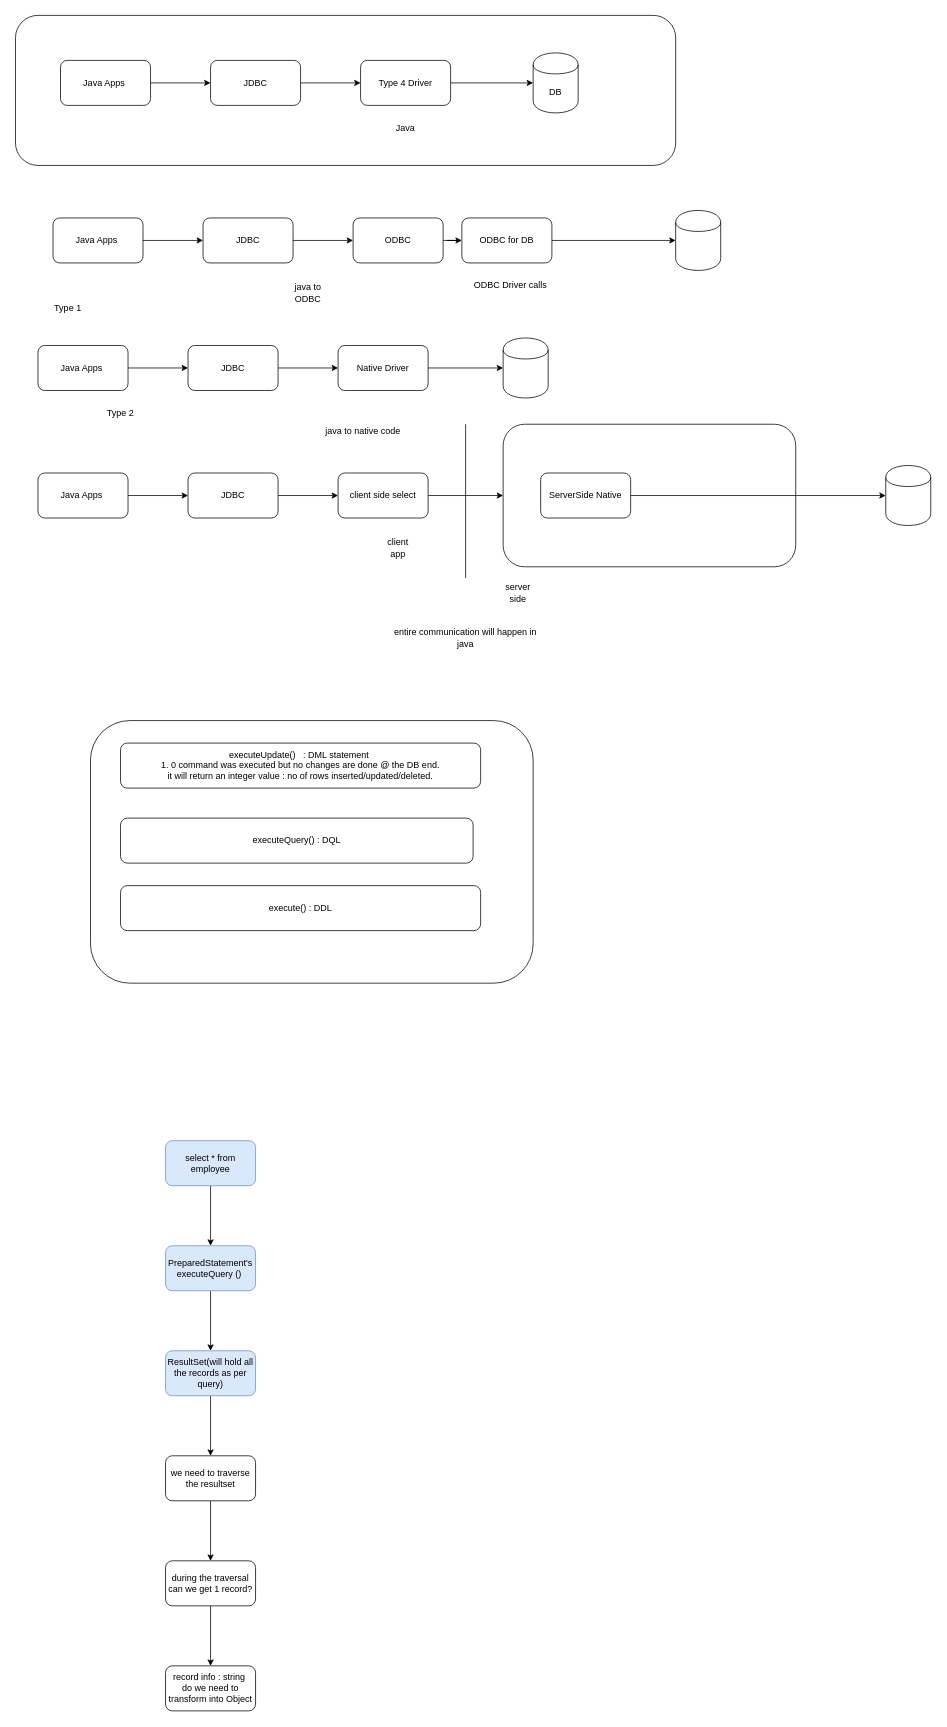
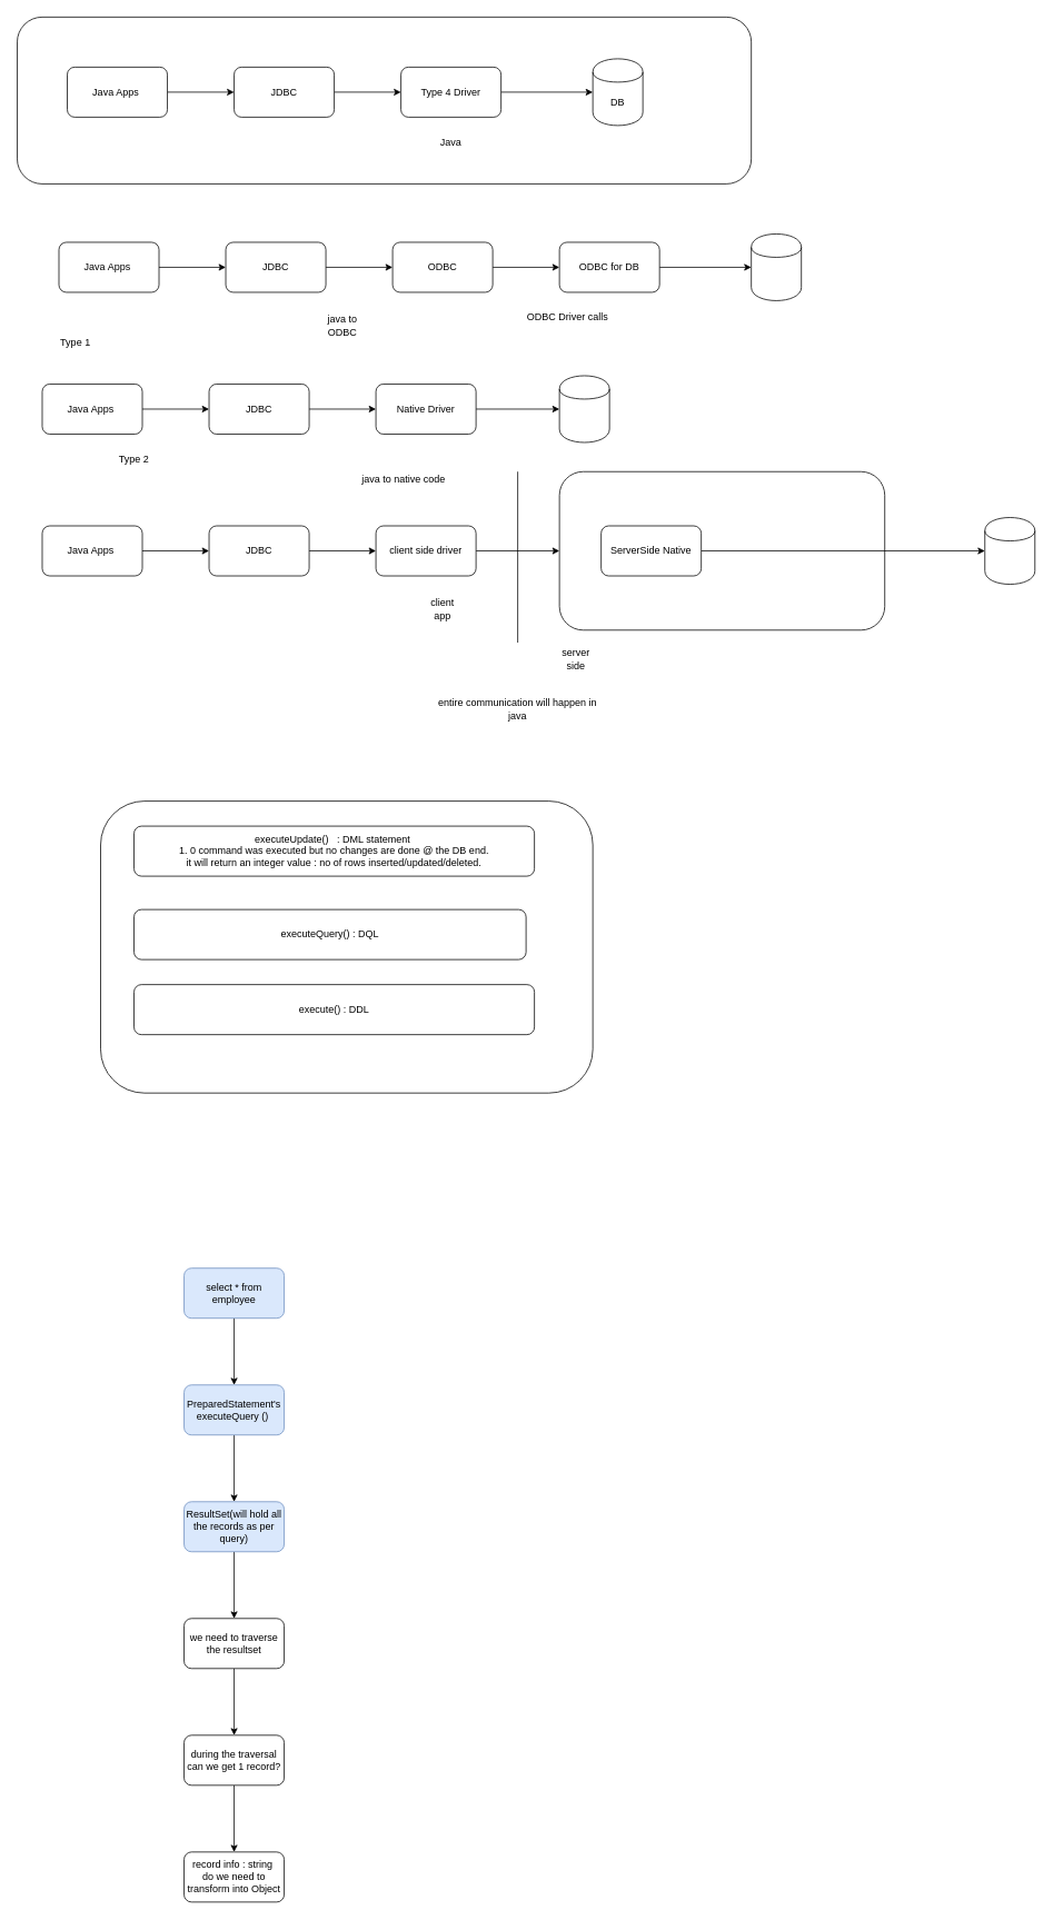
  <mxCell id="0" />
  <mxCell id="1" parent="0" />
  <mxCell id="2" value="" style="rounded=1;whiteSpace=wrap;html=1;" vertex="1" parent="1"><mxGeometry x="20" y="20" width="880" height="200" as="geometry" /></mxCell>
  <mxCell id="3" value="" style="edgeStyle=orthogonalEdgeStyle;rounded=0;orthogonalLoop=1;jettySize=auto;html=1;" edge="1" parent="1" source="4" target="6"><mxGeometry relative="1" as="geometry" /></mxCell>
  <mxCell id="4" value="Java Apps&amp;nbsp;" style="rounded=1;whiteSpace=wrap;html=1;" vertex="1" parent="1"><mxGeometry x="80" y="80" width="120" height="60" as="geometry" /></mxCell>
  <mxCell id="5" value="" style="edgeStyle=orthogonalEdgeStyle;rounded=0;orthogonalLoop=1;jettySize=auto;html=1;" edge="1" parent="1" source="6" target="8"><mxGeometry relative="1" as="geometry" /></mxCell>
  <mxCell id="6" value="JDBC" style="whiteSpace=wrap;html=1;rounded=1;" vertex="1" parent="1"><mxGeometry x="280" y="80" width="120" height="60" as="geometry" /></mxCell>
  <mxCell id="7" value="" style="edgeStyle=orthogonalEdgeStyle;rounded=0;orthogonalLoop=1;jettySize=auto;html=1;" edge="1" parent="1" source="8" target="9"><mxGeometry relative="1" as="geometry" /></mxCell>
  <mxCell id="8" value="Type 4 Driver" style="whiteSpace=wrap;html=1;rounded=1;" vertex="1" parent="1"><mxGeometry x="480" y="80" width="120" height="60" as="geometry" /></mxCell>
  <mxCell id="9" value="DB" style="shape=cylinder;whiteSpace=wrap;html=1;boundedLbl=1;backgroundOutline=1;rounded=1;" vertex="1" parent="1"><mxGeometry x="710" y="70" width="60" height="80" as="geometry" /></mxCell>
  <mxCell id="10" value="Java" style="text;html=1;strokeColor=none;fillColor=none;align=center;verticalAlign=middle;whiteSpace=wrap;rounded=0;" vertex="1" parent="1"><mxGeometry x="520" y="160" width="40" height="20" as="geometry" /></mxCell>
  <mxCell id="11" value="" style="edgeStyle=orthogonalEdgeStyle;rounded=0;orthogonalLoop=1;jettySize=auto;html=1;" edge="1" parent="1" source="12" target="14"><mxGeometry relative="1" as="geometry" /></mxCell>
  <mxCell id="12" value="Java Apps&amp;nbsp;" style="rounded=1;whiteSpace=wrap;html=1;" vertex="1" parent="1"><mxGeometry x="70" y="290" width="120" height="60" as="geometry" /></mxCell>
  <mxCell id="13" value="" style="edgeStyle=orthogonalEdgeStyle;rounded=0;orthogonalLoop=1;jettySize=auto;html=1;" edge="1" parent="1" source="14" target="16"><mxGeometry relative="1" as="geometry" /></mxCell>
  <mxCell id="14" value="JDBC" style="whiteSpace=wrap;html=1;rounded=1;" vertex="1" parent="1"><mxGeometry x="270" y="290" width="120" height="60" as="geometry" /></mxCell>
  <mxCell id="15" value="" style="edgeStyle=orthogonalEdgeStyle;rounded=0;orthogonalLoop=1;jettySize=auto;html=1;" edge="1" parent="1" source="16" target="18"><mxGeometry relative="1" as="geometry" /></mxCell>
  <mxCell id="16" value="ODBC" style="rounded=1;whiteSpace=wrap;html=1;" vertex="1" parent="1"><mxGeometry x="470" y="290" width="120" height="60" as="geometry" /></mxCell>
  <mxCell id="17" value="" style="edgeStyle=orthogonalEdgeStyle;rounded=0;orthogonalLoop=1;jettySize=auto;html=1;" edge="1" parent="1" source="18" target="19"><mxGeometry relative="1" as="geometry" /></mxCell>
- <mxCell id="18" value="ODBC for DB" style="whiteSpace=wrap;html=1;rounded=1;" vertex="1" parent="1"><mxGeometry x="615" y="290" width="120" height="60" as="geometry" /></mxCell>
+ <mxCell id="18" value="ODBC for DB" style="whiteSpace=wrap;html=1;rounded=1;" vertex="1" parent="1"><mxGeometry x="670" y="290" width="120" height="60" as="geometry" /></mxCell>
  <mxCell id="19" value="" style="shape=cylinder;whiteSpace=wrap;html=1;boundedLbl=1;backgroundOutline=1;rounded=1;" vertex="1" parent="1"><mxGeometry x="900" y="280" width="60" height="80" as="geometry" /></mxCell>
  <mxCell id="20" value="java to ODBC" style="text;html=1;strokeColor=none;fillColor=none;align=center;verticalAlign=middle;whiteSpace=wrap;rounded=0;" vertex="1" parent="1"><mxGeometry x="390" y="380" width="40" height="20" as="geometry" /></mxCell>
  <mxCell id="21" value="ODBC Driver calls" style="text;html=1;strokeColor=none;fillColor=none;align=center;verticalAlign=middle;whiteSpace=wrap;rounded=0;" vertex="1" parent="1"><mxGeometry x="610" y="370" width="140" height="20" as="geometry" /></mxCell>
  <mxCell id="22" value="Type 1" style="text;html=1;strokeColor=none;fillColor=none;align=center;verticalAlign=middle;whiteSpace=wrap;rounded=0;" vertex="1" parent="1"><mxGeometry x="70" y="400" width="40" height="20" as="geometry" /></mxCell>
  <mxCell id="23" value="" style="edgeStyle=orthogonalEdgeStyle;rounded=0;orthogonalLoop=1;jettySize=auto;html=1;" edge="1" parent="1" source="24" target="26"><mxGeometry relative="1" as="geometry" /></mxCell>
  <mxCell id="24" value="Java Apps&amp;nbsp;" style="rounded=1;whiteSpace=wrap;html=1;" vertex="1" parent="1"><mxGeometry x="50" y="460" width="120" height="60" as="geometry" /></mxCell>
  <mxCell id="25" value="" style="edgeStyle=orthogonalEdgeStyle;rounded=0;orthogonalLoop=1;jettySize=auto;html=1;" edge="1" parent="1" source="26" target="28"><mxGeometry relative="1" as="geometry" /></mxCell>
  <mxCell id="26" value="JDBC" style="whiteSpace=wrap;html=1;rounded=1;" vertex="1" parent="1"><mxGeometry x="250" y="460" width="120" height="60" as="geometry" /></mxCell>
  <mxCell id="27" value="" style="edgeStyle=orthogonalEdgeStyle;rounded=0;orthogonalLoop=1;jettySize=auto;html=1;" edge="1" parent="1" source="28" target="29"><mxGeometry relative="1" as="geometry" /></mxCell>
  <mxCell id="28" value="Native Driver" style="rounded=1;whiteSpace=wrap;html=1;" vertex="1" parent="1"><mxGeometry x="450" y="460" width="120" height="60" as="geometry" /></mxCell>
  <mxCell id="29" value="" style="shape=cylinder;whiteSpace=wrap;html=1;boundedLbl=1;backgroundOutline=1;rounded=1;" vertex="1" parent="1"><mxGeometry x="670" y="450" width="60" height="80" as="geometry" /></mxCell>
  <mxCell id="30" value="Type 2" style="text;html=1;strokeColor=none;fillColor=none;align=center;verticalAlign=middle;whiteSpace=wrap;rounded=0;" vertex="1" parent="1"><mxGeometry x="140" y="540" width="40" height="20" as="geometry" /></mxCell>
  <mxCell id="31" value="java to native code&amp;nbsp;" style="text;html=1;strokeColor=none;fillColor=none;align=center;verticalAlign=middle;whiteSpace=wrap;rounded=0;" vertex="1" parent="1"><mxGeometry x="410" y="565" width="150" height="20" as="geometry" /></mxCell>
  <mxCell id="32" value="" style="edgeStyle=orthogonalEdgeStyle;rounded=0;orthogonalLoop=1;jettySize=auto;html=1;" edge="1" parent="1" source="33" target="35"><mxGeometry relative="1" as="geometry" /></mxCell>
  <mxCell id="33" value="Java Apps&amp;nbsp;" style="rounded=1;whiteSpace=wrap;html=1;" vertex="1" parent="1"><mxGeometry x="50" y="630" width="120" height="60" as="geometry" /></mxCell>
  <mxCell id="34" value="" style="edgeStyle=orthogonalEdgeStyle;rounded=0;orthogonalLoop=1;jettySize=auto;html=1;" edge="1" parent="1" source="35" target="37"><mxGeometry relative="1" as="geometry" /></mxCell>
  <mxCell id="35" value="JDBC" style="whiteSpace=wrap;html=1;rounded=1;" vertex="1" parent="1"><mxGeometry x="250" y="630" width="120" height="60" as="geometry" /></mxCell>
  <mxCell id="36" value="" style="edgeStyle=orthogonalEdgeStyle;rounded=0;orthogonalLoop=1;jettySize=auto;html=1;" edge="1" parent="1" source="37" target="38"><mxGeometry relative="1" as="geometry" /></mxCell>
- <mxCell id="37" value="client side select" style="whiteSpace=wrap;html=1;rounded=1;" vertex="1" parent="1"><mxGeometry x="450" y="630" width="120" height="60" as="geometry" /></mxCell>
+ <mxCell id="37" value="client side driver" style="whiteSpace=wrap;html=1;rounded=1;" vertex="1" parent="1"><mxGeometry x="450" y="630" width="120" height="60" as="geometry" /></mxCell>
  <mxCell id="38" value="" style="whiteSpace=wrap;html=1;rounded=1;" vertex="1" parent="1"><mxGeometry x="670" y="565" width="390" height="190" as="geometry" /></mxCell>
  <mxCell id="39" value="" style="edgeStyle=orthogonalEdgeStyle;rounded=0;orthogonalLoop=1;jettySize=auto;html=1;" edge="1" parent="1" source="40" target="41"><mxGeometry relative="1" as="geometry" /></mxCell>
  <mxCell id="40" value="ServerSide Native" style="rounded=1;whiteSpace=wrap;html=1;" vertex="1" parent="1"><mxGeometry x="720" y="630" width="120" height="60" as="geometry" /></mxCell>
  <mxCell id="41" value="" style="shape=cylinder;whiteSpace=wrap;html=1;boundedLbl=1;backgroundOutline=1;rounded=1;" vertex="1" parent="1"><mxGeometry x="1180" y="620" width="60" height="80" as="geometry" /></mxCell>
  <mxCell id="42" value="" style="endArrow=none;html=1;" edge="1" parent="1"><mxGeometry width="50" height="50" relative="1" as="geometry"><mxPoint x="620" y="770" as="sourcePoint" /><mxPoint x="620" y="565" as="targetPoint" /></mxGeometry></mxCell>
  <mxCell id="43" value="client app" style="text;html=1;strokeColor=none;fillColor=none;align=center;verticalAlign=middle;whiteSpace=wrap;rounded=0;" vertex="1" parent="1"><mxGeometry x="510" y="720" width="40" height="20" as="geometry" /></mxCell>
  <mxCell id="44" value="server side" style="text;html=1;strokeColor=none;fillColor=none;align=center;verticalAlign=middle;whiteSpace=wrap;rounded=0;" vertex="1" parent="1"><mxGeometry x="670" y="780" width="40" height="20" as="geometry" /></mxCell>
  <mxCell id="45" value="entire communication will happen in java" style="text;html=1;strokeColor=none;fillColor=none;align=center;verticalAlign=middle;whiteSpace=wrap;rounded=0;" vertex="1" parent="1"><mxGeometry x="520" y="840" width="200" height="20" as="geometry" /></mxCell>
  <mxCell id="46" value="" style="rounded=1;whiteSpace=wrap;html=1;" vertex="1" parent="1"><mxGeometry x="120" y="960" width="590" height="350" as="geometry" /></mxCell>
  <mxCell id="47" value="executeUpdate()&amp;nbsp; &amp;nbsp;: DML statement&amp;nbsp;&lt;br&gt;1. 0 command was executed but no changes are done @ the DB end.&lt;br&gt;it will return an integer value : no of rows inserted/updated/deleted." style="rounded=1;whiteSpace=wrap;html=1;" vertex="1" parent="1"><mxGeometry x="160" y="990" width="480" height="60" as="geometry" /></mxCell>
  <mxCell id="48" value="executeQuery() : DQL" style="rounded=1;whiteSpace=wrap;html=1;" vertex="1" parent="1"><mxGeometry x="160" y="1090" width="470" height="60" as="geometry" /></mxCell>
  <mxCell id="49" value="execute() : DDL" style="rounded=1;whiteSpace=wrap;html=1;" vertex="1" parent="1"><mxGeometry x="160" y="1180" width="480" height="60" as="geometry" /></mxCell>
  <mxCell id="50" value="" style="edgeStyle=orthogonalEdgeStyle;rounded=0;orthogonalLoop=1;jettySize=auto;html=1;" edge="1" parent="1" source="51" target="53"><mxGeometry relative="1" as="geometry" /></mxCell>
  <mxCell id="51" value="select * from employee" style="rounded=1;whiteSpace=wrap;html=1;fillColor=#dae8fc;strokeColor=#6c8ebf;" vertex="1" parent="1"><mxGeometry x="220" y="1520" width="120" height="60" as="geometry" /></mxCell>
  <mxCell id="52" value="" style="edgeStyle=orthogonalEdgeStyle;rounded=0;orthogonalLoop=1;jettySize=auto;html=1;" edge="1" parent="1" source="53" target="55"><mxGeometry relative="1" as="geometry" /></mxCell>
  <mxCell id="53" value="PreparedStatement's executeQuery ()&amp;nbsp;" style="whiteSpace=wrap;html=1;rounded=1;fillColor=#dae8fc;strokeColor=#6c8ebf;" vertex="1" parent="1"><mxGeometry x="220" y="1660" width="120" height="60" as="geometry" /></mxCell>
  <mxCell id="54" value="" style="edgeStyle=orthogonalEdgeStyle;rounded=0;orthogonalLoop=1;jettySize=auto;html=1;" edge="1" parent="1" source="55" target="57"><mxGeometry relative="1" as="geometry" /></mxCell>
  <mxCell id="55" value="ResultSet(will hold all the records as per query)" style="whiteSpace=wrap;html=1;rounded=1;fillColor=#dae8fc;strokeColor=#6c8ebf;" vertex="1" parent="1"><mxGeometry x="220" y="1800" width="120" height="60" as="geometry" /></mxCell>
  <mxCell id="56" value="" style="edgeStyle=orthogonalEdgeStyle;rounded=0;orthogonalLoop=1;jettySize=auto;html=1;" edge="1" parent="1" source="57" target="59"><mxGeometry relative="1" as="geometry" /></mxCell>
  <mxCell id="57" value="we need to traverse the resultset" style="whiteSpace=wrap;html=1;rounded=1;" vertex="1" parent="1"><mxGeometry x="220" y="1940" width="120" height="60" as="geometry" /></mxCell>
  <mxCell id="58" value="" style="edgeStyle=orthogonalEdgeStyle;rounded=0;orthogonalLoop=1;jettySize=auto;html=1;" edge="1" parent="1" source="59" target="60"><mxGeometry relative="1" as="geometry" /></mxCell>
  <mxCell id="59" value="during the traversal can we get 1 record?" style="whiteSpace=wrap;html=1;rounded=1;" vertex="1" parent="1"><mxGeometry x="220" y="2080" width="120" height="60" as="geometry" /></mxCell>
  <mxCell id="60" value="record info : string&amp;nbsp;&lt;br&gt;do we need to transform into Object" style="whiteSpace=wrap;html=1;rounded=1;" vertex="1" parent="1"><mxGeometry x="220" y="2220" width="120" height="60" as="geometry" /></mxCell>
